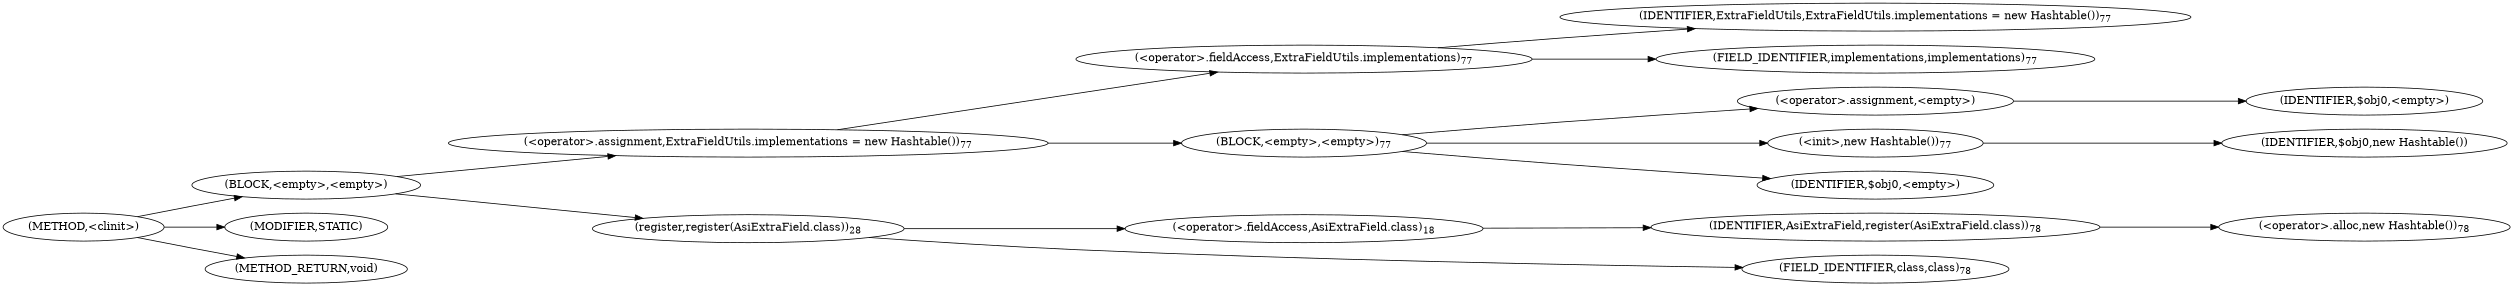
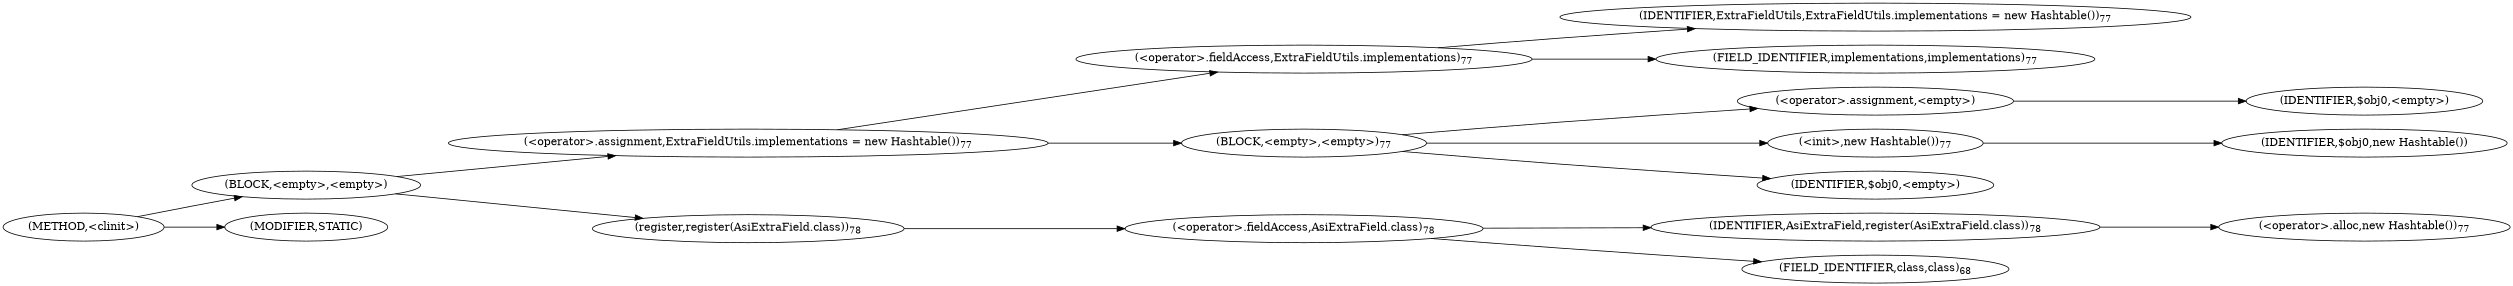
  digraph {
    rankdir=LR
    n1 [label=<(METHOD,&lt;clinit&gt;)>]
    n2 [label=<(BLOCK,&lt;empty&gt;,&lt;empty&gt;)>]
    n3 [label=<(MODIFIER,STATIC)>]
-   n4 [label=<(METHOD_RETURN,void)>]
    n5 [label=<(&lt;operator&gt;.assignment,ExtraFieldUtils.implementations = new Hashtable())<SUB>77</SUB>>]
-   n6 [label=<(register,register(AsiExtraField.class))<SUB>28</SUB>>]
+   n6 [label=<(register,register(AsiExtraField.class))<SUB>78</SUB>>]
    n7 [label=<(&lt;operator&gt;.fieldAccess,ExtraFieldUtils.implementations)<SUB>77</SUB>>]
    n8 [label=<(BLOCK,&lt;empty&gt;,&lt;empty&gt;)<SUB>77</SUB>>]
-   n9 [label=<(&lt;operator&gt;.fieldAccess,AsiExtraField.class)<SUB>18</SUB>>]
+   n9 [label=<(&lt;operator&gt;.fieldAccess,AsiExtraField.class)<SUB>78</SUB>>]
    n10 [label=<(IDENTIFIER,ExtraFieldUtils,ExtraFieldUtils.implementations = new Hashtable())<SUB>77</SUB>>]
    n11 [label=<(FIELD_IDENTIFIER,implementations,implementations)<SUB>77</SUB>>]
    n12 [label=<(&lt;operator&gt;.assignment,&lt;empty&gt;)>]
    n13 [label=<(&lt;init&gt;,new Hashtable())<SUB>77</SUB>>]
    n14 [label=<(IDENTIFIER,$obj0,&lt;empty&gt;)>]
    n15 [label=<(IDENTIFIER,$obj0,&lt;empty&gt;)>]
    n16 [label=<(IDENTIFIER,$obj0,new Hashtable())>]
-   n17 [label=<(&lt;operator&gt;.alloc,new Hashtable())<SUB>78</SUB>>]
+   n17 [label=<(&lt;operator&gt;.alloc,new Hashtable())<SUB>77</SUB>>]
    n18 [label=<(IDENTIFIER,AsiExtraField,register(AsiExtraField.class))<SUB>78</SUB>>]
-   n19 [label=<(FIELD_IDENTIFIER,class,class)<SUB>78</SUB>>]
+   n19 [label=<(FIELD_IDENTIFIER,class,class)<SUB>68</SUB>>]
    n1 -> n2
    n1 -> n3
-   n1 -> n4
    n2 -> n5
    n2 -> n6
    n5 -> n7
    n5 -> n8
    n6 -> n9
    n7 -> n10
    n7 -> n11
    n8 -> n12
    n8 -> n13
    n8 -> n14
    n9 -> n18
-   n6 -> n19
+   n9 -> n19
    n12 -> n15
    n13 -> n16
    n18 -> n17
  }
